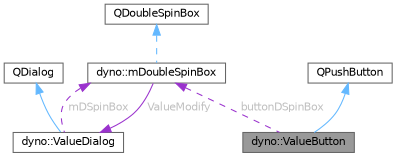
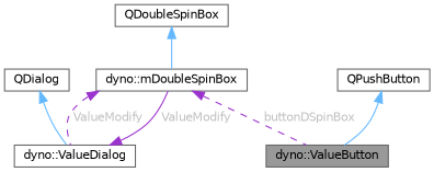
  digraph {
    node [color=gray40 fillcolor=white fontname=Helvetica fontsize=10 shape=box style=filled]
    edge [color=darkorchid3 dir=back fontname=Helvetica fontsize=10 labelfontname=Helvetica labelfontsize=10 style=solid]
    n1 [fillcolor=grey60 fontcolor=black height=0.2 label="dyno::ValueButton" width=0.4]
    n2 [height=0.2 label="dyno::ValueDialog" width=0.4]
    n3 [height=0.2 label="dyno::mDoubleSpinBox" width=0.4]
    n4 [height=0.2 label=QPushButton width=0.4]
    n5 [height=0.2 label=QDoubleSpinBox width=0.4]
    n6 [height=0.2 label=QDialog width=0.4]
    n2 -> n3 [fontcolor=grey label=" ValueModify"]
    n3 -> n1 [fontcolor=grey label=" buttonDSpinBox" style=dashed]
-   n3 -> n2 [fontcolor=grey label=" mDSpinBox" style=dashed]
+   n3 -> n2 [fontcolor=grey label=" ValueModify" style=dashed]
    n4 -> n1 [color=steelblue1]
-   n5 -> n3 [color=steelblue1 style=dashed]
+   n5 -> n3 [color=steelblue1]
    n6 -> n2 [color=steelblue1]
  }
